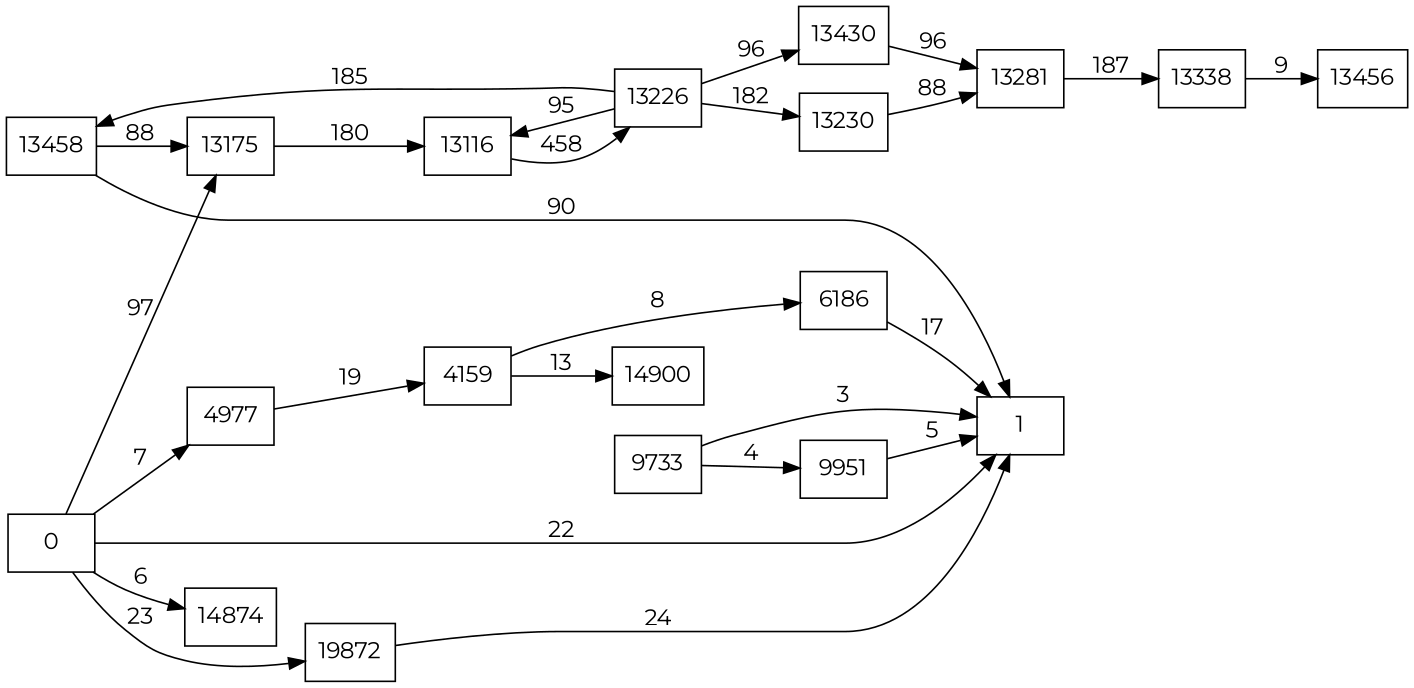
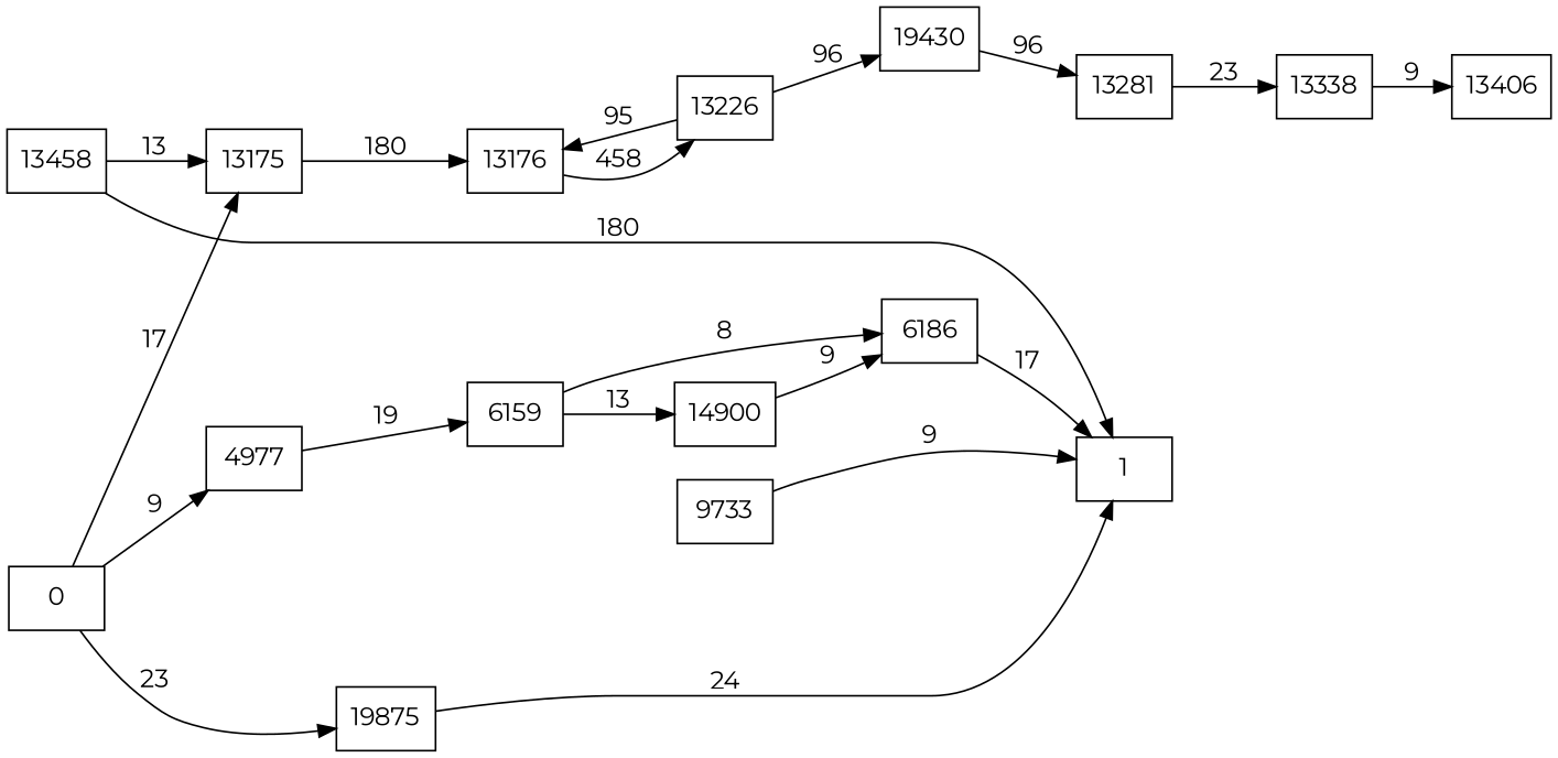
  digraph {
    fontname=Montserrat
    rankdir=LR
    node [fontname=Montserrat shape=rectangle]
    edge [fontname=Montserrat]
    4977
-   6159 [label=4159]
+   6159
    6186
    14900
    1
    9733
-   9951
    13175
-   13176 [label=13116]
+   13176
    13226
-   13230
    13458
-   13430
+   13430 [label=19430]
    13281
    13338
-   13456
-   19875 [label=19872]
+   13456 [label=13406]
+   19875
    0
-   14874
    4977 -> 6159 [label=19]
    6159 -> 6186 [label=8]
    6159 -> 14900 [label=13]
    6186 -> 1 [label=17]
-   9733 -> 1 [label=3]
-   9733 -> 9951 [label=4]
-   9951 -> 1 [label=5]
+   14900 -> 6186 [label=9]
+   9733 -> 1 [label=9]
    13175 -> 13176 [label=180]
    13176 -> 13226 [label=458]
    13226 -> 13176 [label=95]
-   13226 -> 13230 [label=182]
-   13226 -> 13458 [label=185]
    13226 -> 13430 [label=96]
-   13230 -> 13281 [label=88]
-   13458 -> 1 [label=90]
-   13458 -> 13175 [label=88]
+   13458 -> 1 [label=180]
+   13458 -> 13175 [label=13]
    13430 -> 13281 [label=96]
-   13281 -> 13338 [label=187]
+   13281 -> 13338 [label=23]
    13338 -> 13456 [label=9]
    19875 -> 1 [label=24]
-   0 -> 4977 [label=7]
-   0 -> 1 [label=22]
-   0 -> 13175 [label=97]
+   0 -> 4977 [label=9]
+   0 -> 13175 [label=17]
    0 -> 19875 [label=23]
-   0 -> 14874 [label=6]
  }
